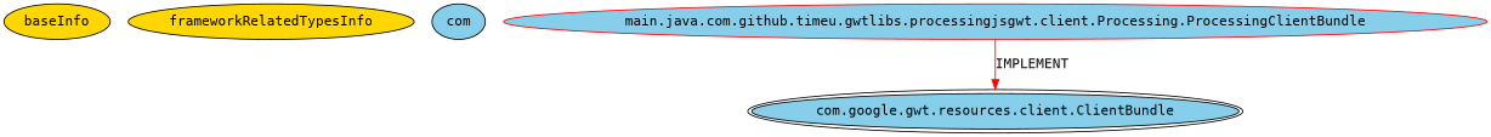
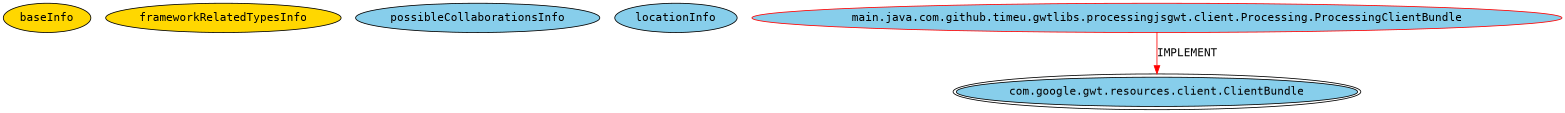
  digraph {
    fontname="DejaVu Sans Mono"
    node [style=filled fillcolor=skyblue fontname="DejaVu Sans Mono"]
    baseInfo [category=extension_graph graphId=4543 isAnonymous=false possibleRelation=false fillcolor=gold]
    frameworkRelatedTypesInfo [0="com.google.gwt.resources.client.ClientBundle" fillcolor=gold]
-   locationInfo [contextSignature=ProcessingClientBundle filePath="/timeu-processing-js-gwt/processing-js-gwt-master/processingjs-gwt/src/main/java/com/github/timeu/gwtlibs/processingjsgwt/client/Processing.java" graphId=4543 projectName="timeu-processing-js-gwt" label=com]
+   possibleCollaborationsInfo
+   locationInfo [contextSignature=ProcessingClientBundle filePath="/timeu-processing-js-gwt/processing-js-gwt-master/processingjs-gwt/src/main/java/com/github/timeu/gwtlibs/processingjsgwt/client/Processing.java" graphId=4543 projectName="timeu-processing-js-gwt"]
    n5 [color=red isFrameworkType=false label="main.java.com.github.timeu.gwtlibs.processingjsgwt.client.Processing.ProcessingClientBundle" vertexType=ROOT_CLIENT_CLASS_DECLARATION]
    n6 [isFrameworkType=true label="com.google.gwt.resources.client.ClientBundle" peripheries=2 vertexType=FRAMEWORK_INTERFACE_TYPE]
    n5 -> n6 [color=red label=IMPLEMENT fontname="DejaVu Sans Mono"]
  }
